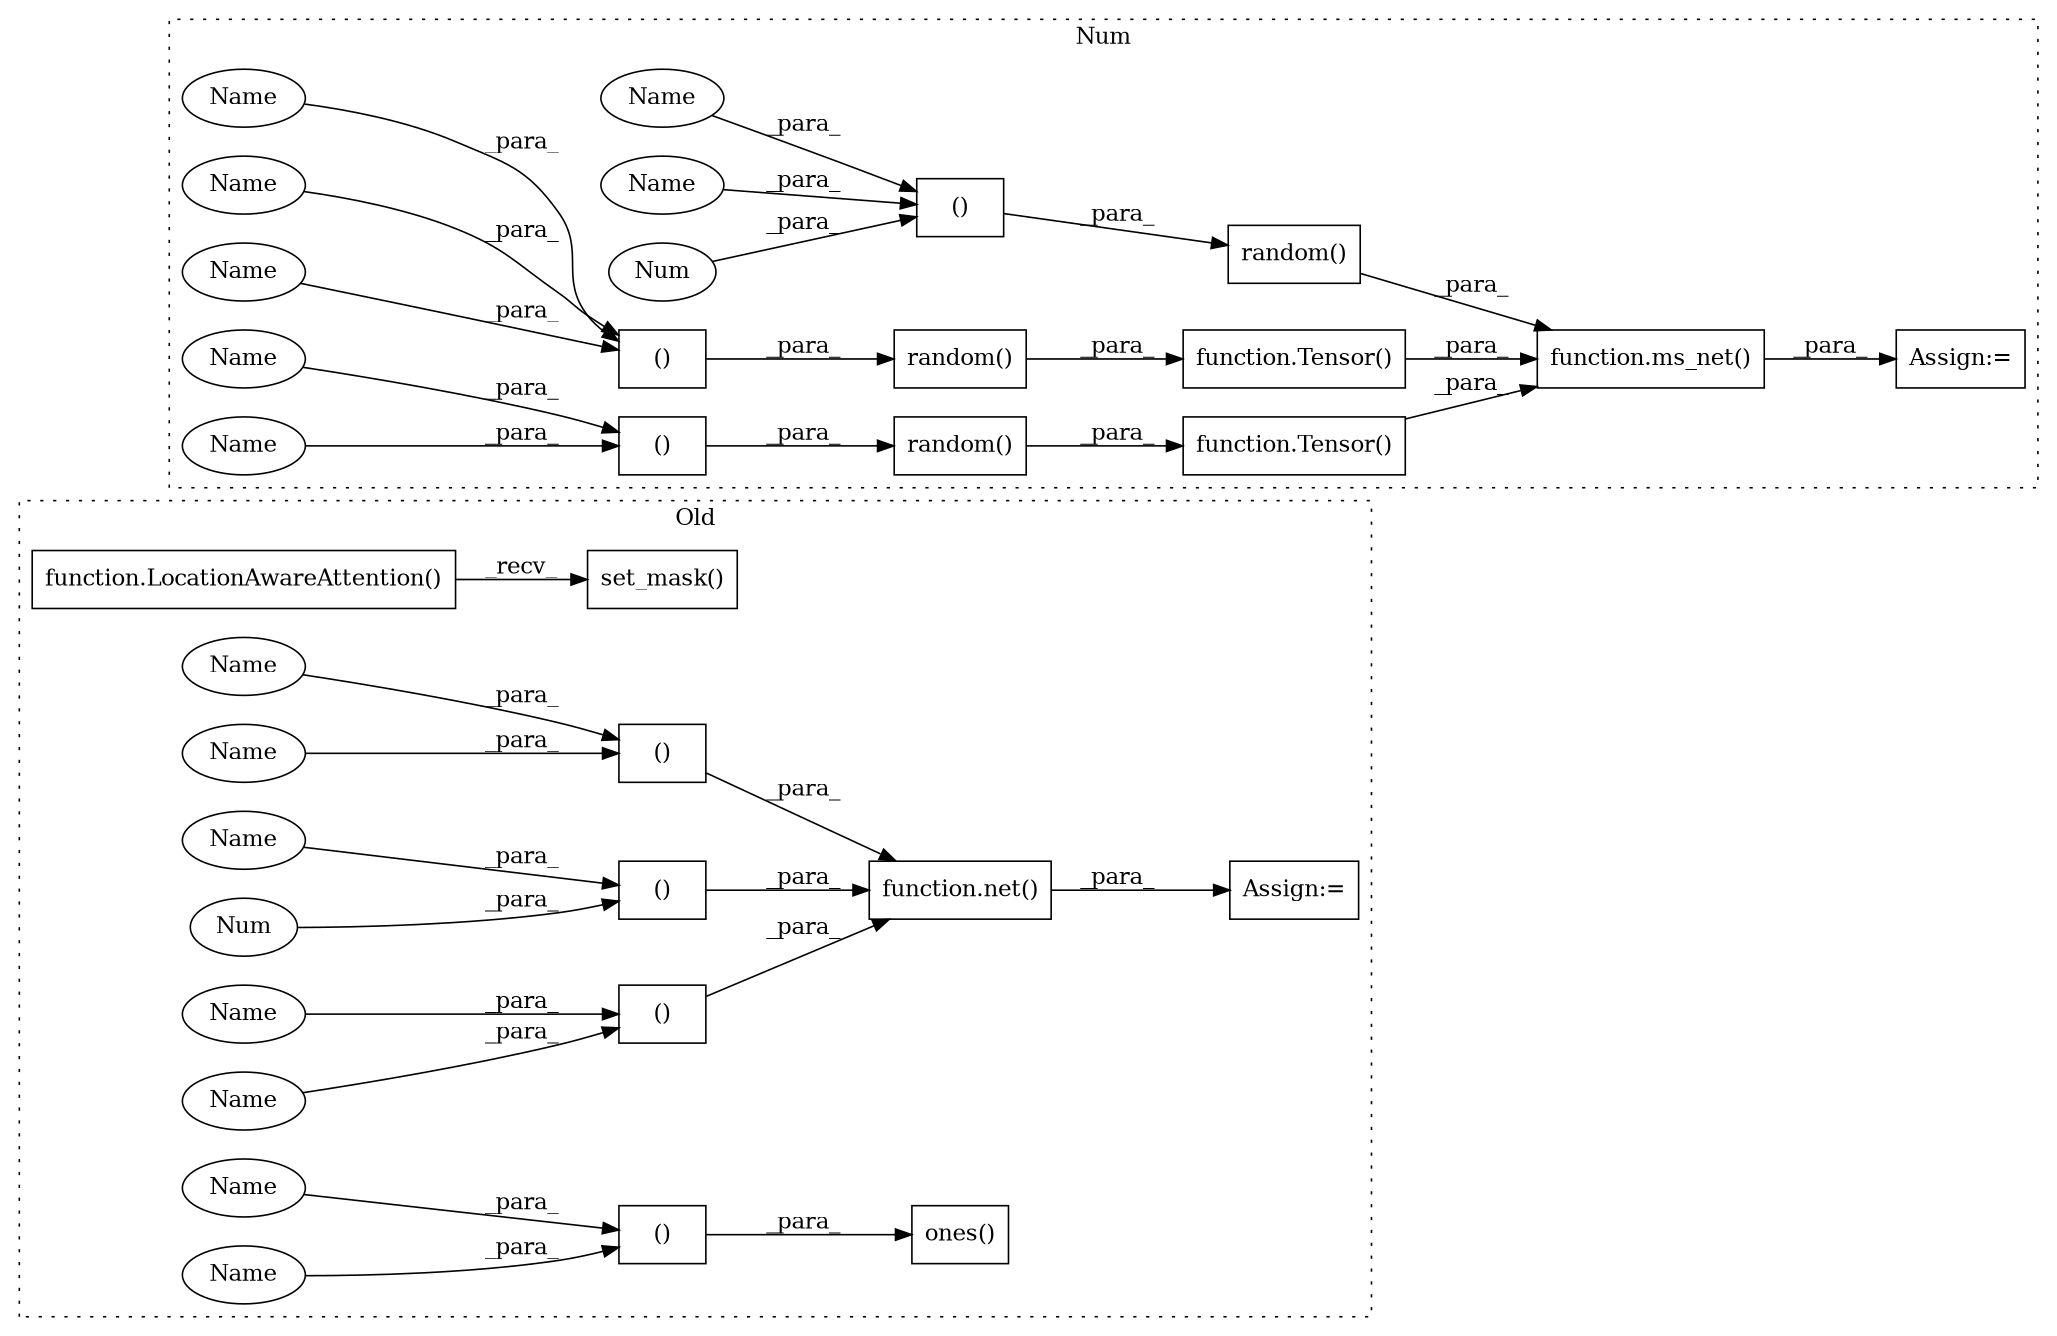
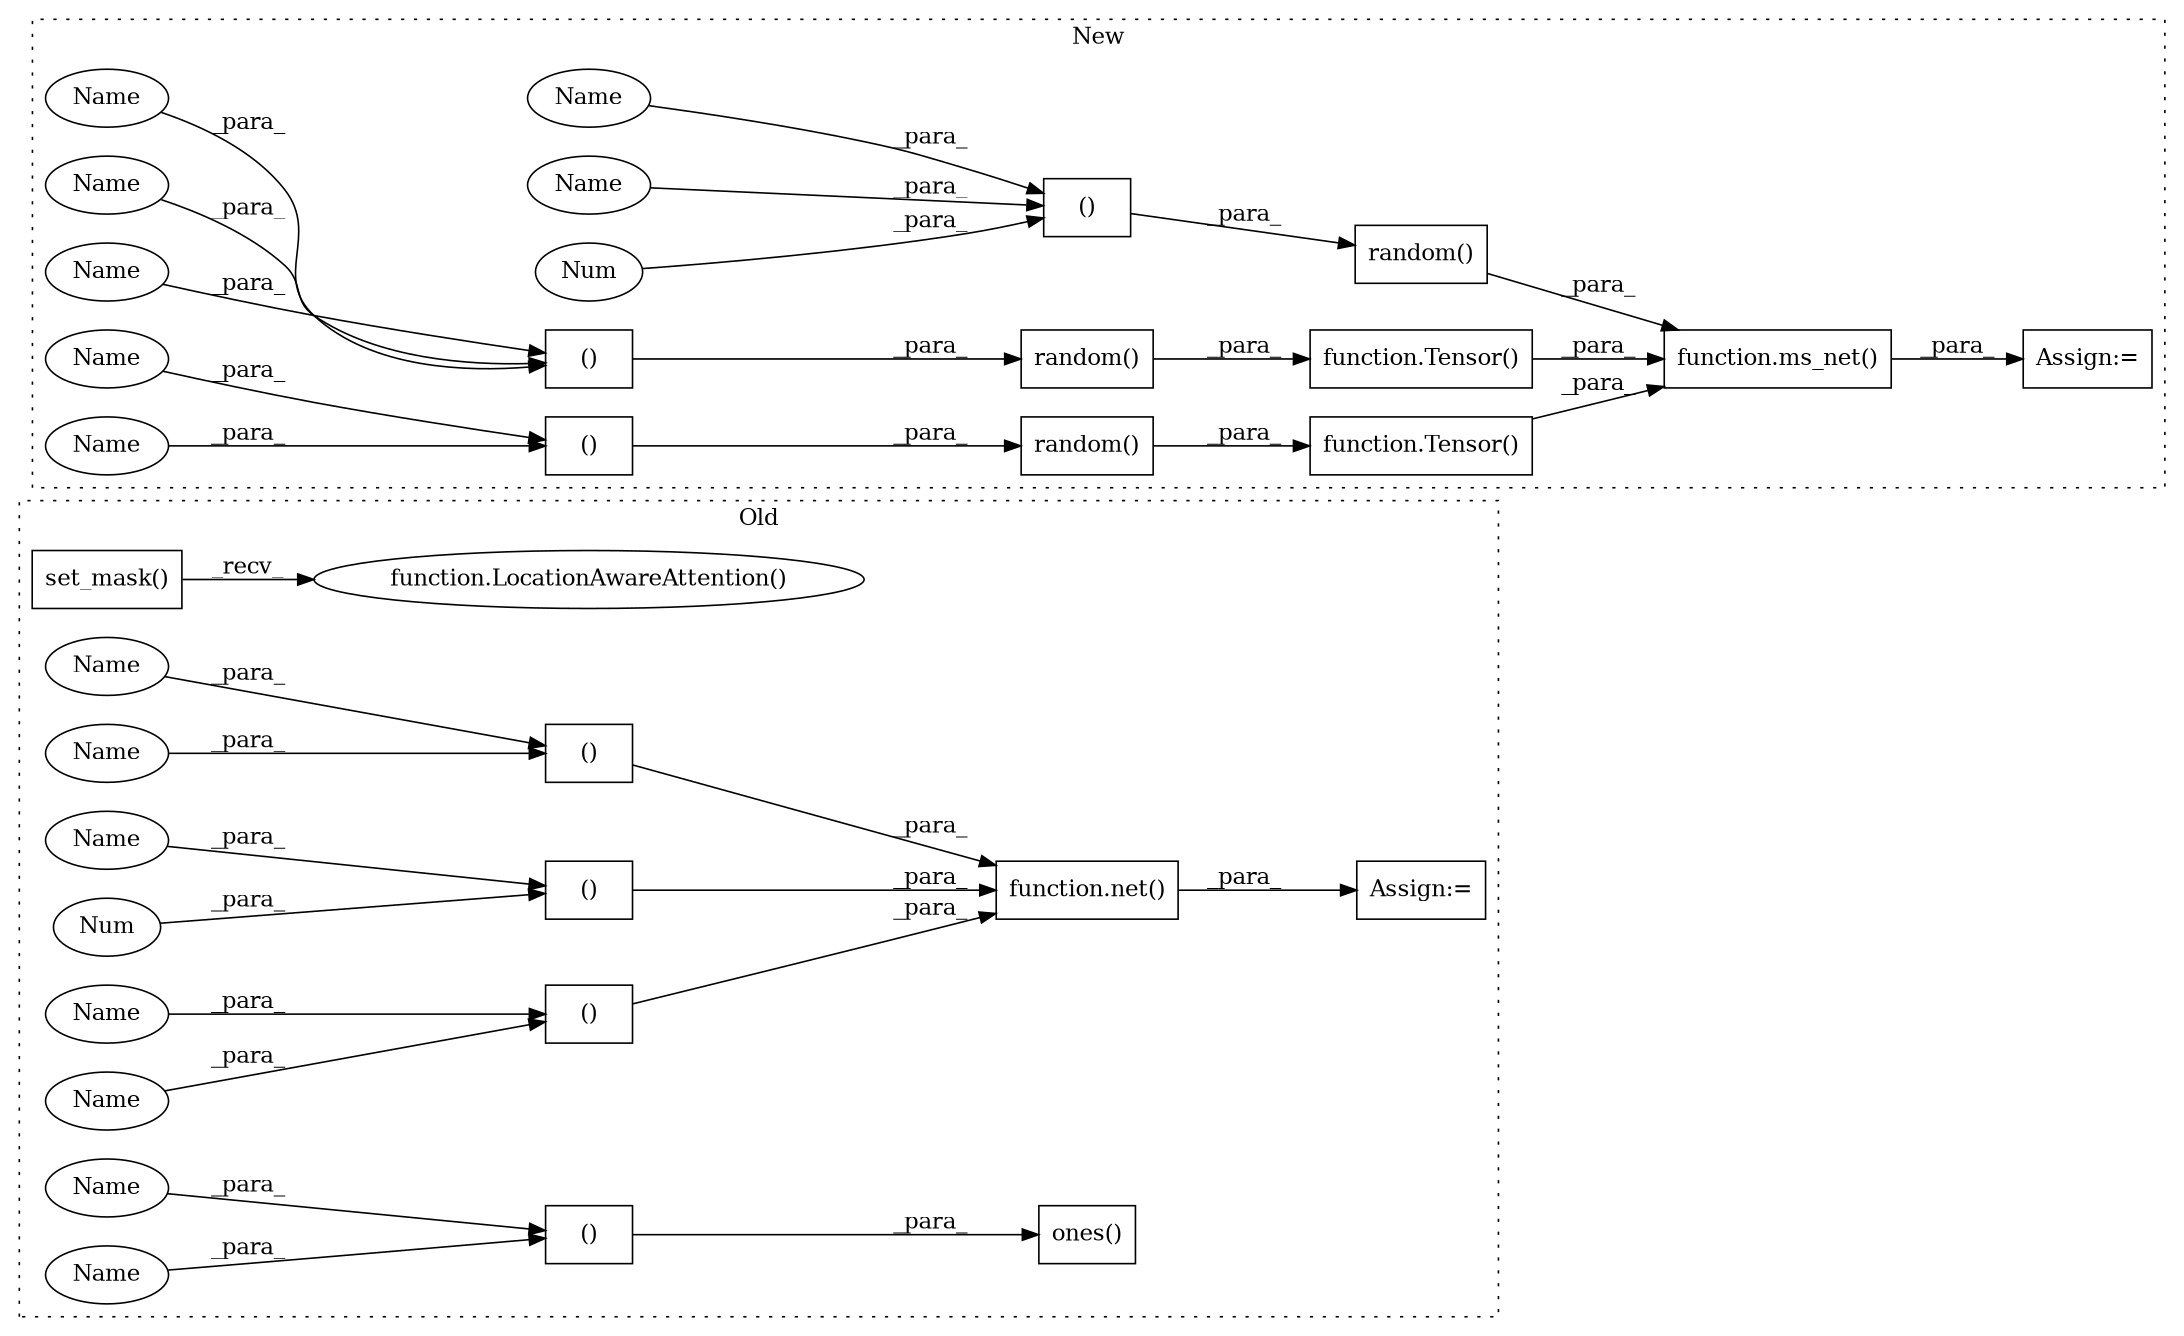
  digraph {
    fontname="DejaVu Serif"
    rankdir=LR
    node [a=87 fontname="DejaVu Serif" l=10 shape=box]
    edge [fontname="DejaVu Serif"]
-   n1 [a=75 l=143 label="function.LocationAwareAttention()" s=2595]
+   n1 [a=75 l=143 label="function.LocationAwareAttention()" s=2595 shape=ellipse]
    n2 [a=75 l="13,1" label="set_mask()" s="2850,2867"]
    n3 [a=54 l=9 label="()" s=2771]
    n4 [a=75 l="8,1" label="ones()" s="2804,2822"]
    n5 [a=54 l=9 label="()" s=2569]
    n6 [a=75 l="4,1" label="function.net()" s="2890,2917"]
    n7 [a=54 label="()" s=2447]
    n8 [a=54 l=16 label="()" s=2503]
    n9 [a=76 l=1 label=Num s=2449 shape=ellipse]
    n10 [a=68 l=9 label="Assign:=" s=2881]
    n11 [l=7 label=Name s=2571 shape=ellipse]
    n12 [l=7 label=Name s=2505 shape=ellipse]
    n13 [l=7 label=Name s=2773 shape=ellipse]
    n14 [label=Name s=2437 shape=ellipse]
    n15 [label=Name s=2761 shape=ellipse]
    n16 [label=Name s=2493 shape=ellipse]
    n17 [label=Name s=2559 shape=ellipse]
    n18 [a=54 l=15 label="()" s=2545]
    n19 [a=75 l="7,1" label="function.ms_net()" s="3062,3093"]
    n20 [a=54 l=9 label="()" s=2767]
    n21 [a=54 l=21 label="()" s=2651]
    n22 [a=75 l="17,1" label="random()" s="2623,2673"]
    n23 [a=75 l="7,1" label="function.Tensor()" s="2924,2964"]
    n24 [a=75 l="17,1" label="random()" s="2739,2777"]
    n25 [a=75 l="7,1" label="function.Tensor()" s="2866,2898"]
    n26 [a=75 l="17,1" label="random()" s="2517,2561"]
    n27 [a=76 l=1 label=Num s=2547 shape=ellipse]
    n28 [a=68 l=4 label="Assign:=" s=3058]
    n29 [label=Name s=2662 shape=ellipse]
    n30 [label=Name s=2550 shape=ellipse]
    n31 [label=Name s=2535 shape=ellipse]
    n32 [label=Name s=2641 shape=ellipse]
    n33 [label=Name s=2757 shape=ellipse]
    n34 [l=7 label=Name s=2769 shape=ellipse]
    n35 [l=7 label=Name s=2653 shape=ellipse]
    subgraph cluster_1 {
      label=Old
      style=dotted
      n1
      n2
      n3
      n4
      n5
      n6
      n7
      n8
      n9
      n10
      n11
      n12
      n13
      n14
      n15
      n16
      n17
    }
    subgraph cluster_2 {
-     label=Num
+     label=New
      style=dotted
      n18
      n19
      n20
      n21
      n22
      n23
      n24
      n25
      n26
      n27
      n28
      n29
      n30
      n31
      n32
      n33
      n34
      n35
    }
-   n1 -> n2 [label=_recv_]
+   n2 -> n1 [label=_recv_]
    n3 -> n4 [label=_para_]
    n5 -> n6 [label=_para_]
    n6 -> n10 [label=_para_]
    n7 -> n6 [label=_para_]
    n8 -> n6 [label=_para_]
    n9 -> n7 [label=_para_]
    n11 -> n5 [label=_para_]
    n12 -> n8 [label=_para_]
    n13 -> n3 [label=_para_]
    n14 -> n7 [label=_para_]
    n15 -> n3 [label=_para_]
    n16 -> n8 [label=_para_]
    n17 -> n5 [label=_para_]
    n18 -> n26 [label=_para_]
    n19 -> n28 [label=_para_]
    n20 -> n24 [label=_para_]
    n21 -> n22 [label=_para_]
    n22 -> n25 [label=_para_]
    n23 -> n19 [label=_para_]
    n24 -> n23 [label=_para_]
    n25 -> n19 [label=_para_]
    n26 -> n19 [label=_para_]
    n27 -> n18 [label=_para_]
    n29 -> n21 [label=_para_]
    n30 -> n18 [label=_para_]
    n31 -> n18 [label=_para_]
    n32 -> n21 [label=_para_]
    n33 -> n20 [label=_para_]
    n34 -> n20 [label=_para_]
    n35 -> n21 [label=_para_]
  }
